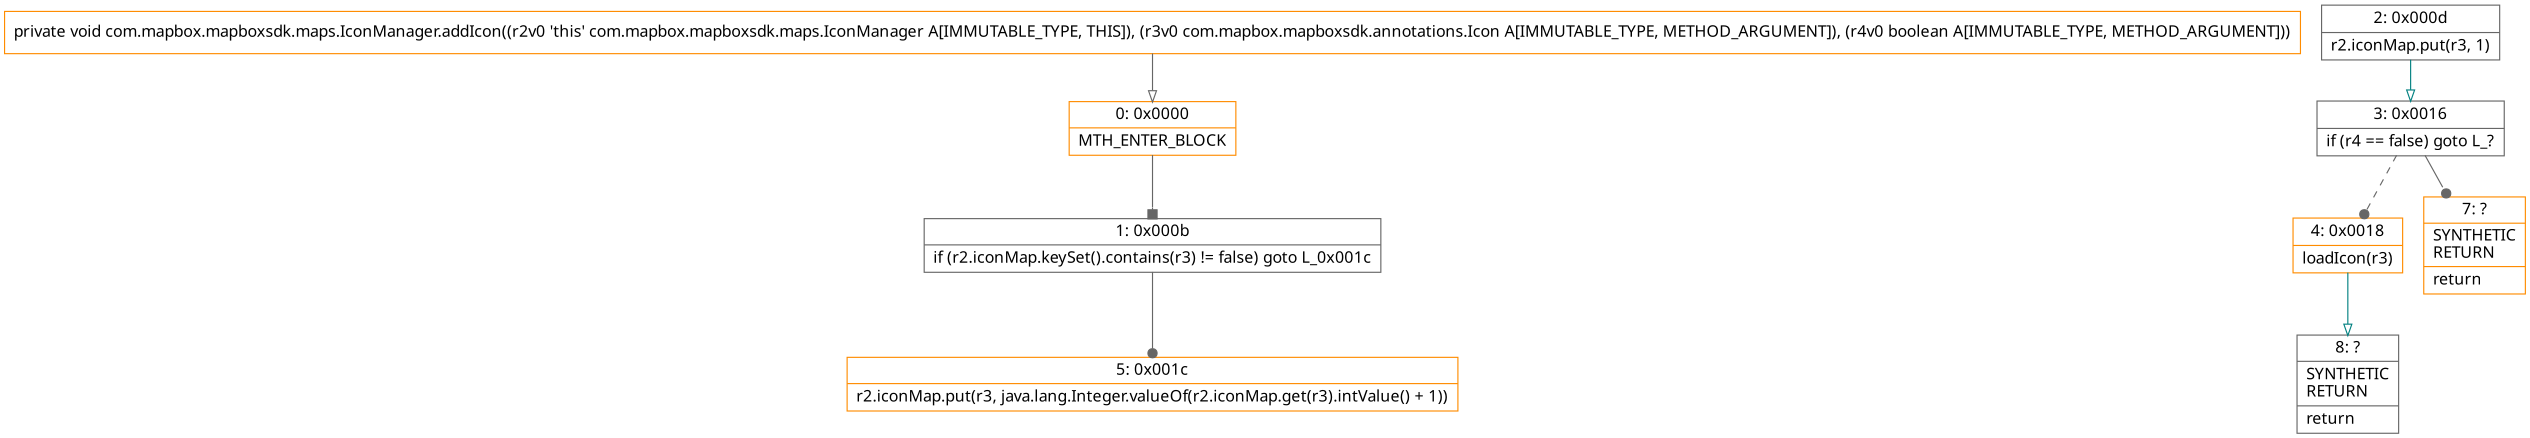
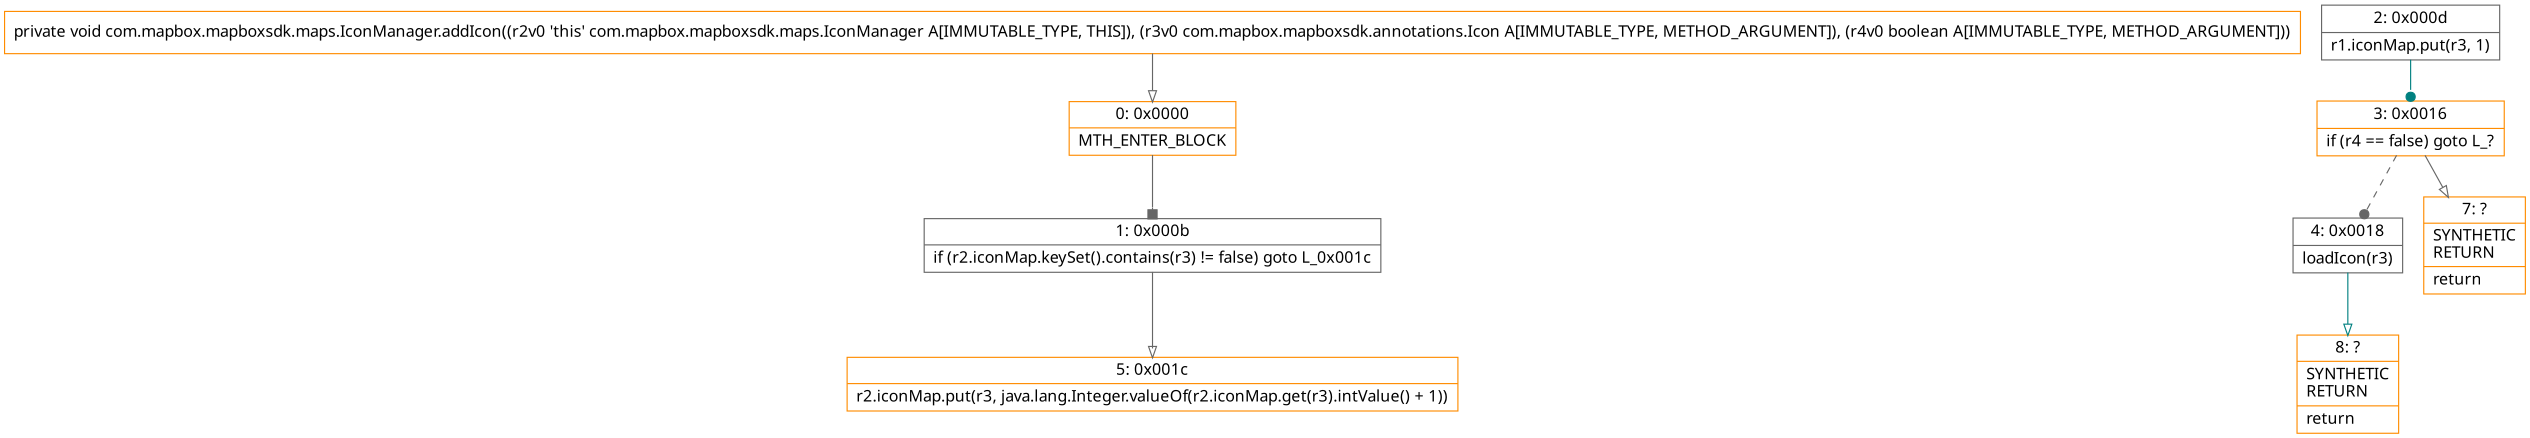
  digraph {
    fontname="Noto Sans"
    node [color=darkorange fontname="Noto Sans" shape=record]
    edge [arrowhead=onormal color=gray40 fontname="Noto Sans"]
    n1 [label="{0\:\ 0x0000|MTH_ENTER_BLOCK\l}"]
    n2 [color=gray40 label="{1\:\ 0x000b|if (r2.iconMap.keySet().contains(r3) != false) goto L_0x001c\l}"]
    n3 [label="{5\:\ 0x001c|r2.iconMap.put(r3, java.lang.Integer.valueOf(r2.iconMap.get(r3).intValue() + 1))\l}"]
-   n4 [color=gray40 label="{2\:\ 0x000d|r2.iconMap.put(r3, 1)\l}"]
-   n5 [color=gray40 label="{3\:\ 0x0016|if (r4 == false) goto L_?\l}"]
-   n6 [label="{4\:\ 0x0018|loadIcon(r3)\l}"]
+   n4 [color=gray40 label="{2\:\ 0x000d|r1.iconMap.put(r3, 1)\l}"]
+   n5 [label="{3\:\ 0x0016|if (r4 == false) goto L_?\l}"]
+   n6 [color=gray40 label="{4\:\ 0x0018|loadIcon(r3)\l}"]
    n7 [label="{7\:\ ?|SYNTHETIC\lRETURN\l|return\l}"]
-   n8 [color=gray40 label="{8\:\ ?|SYNTHETIC\lRETURN\l|return\l}"]
+   n8 [label="{8\:\ ?|SYNTHETIC\lRETURN\l|return\l}"]
    n9 [label="{private void com.mapbox.mapboxsdk.maps.IconManager.addIcon((r2v0 'this' com.mapbox.mapboxsdk.maps.IconManager A[IMMUTABLE_TYPE, THIS]), (r3v0 com.mapbox.mapboxsdk.annotations.Icon A[IMMUTABLE_TYPE, METHOD_ARGUMENT]), (r4v0 boolean A[IMMUTABLE_TYPE, METHOD_ARGUMENT])) }"]
    n1 -> n2 [arrowhead=box]
-   n2 -> n3 [arrowhead=dot]
-   n4 -> n5 [color=teal]
+   n2 -> n3
+   n4 -> n5 [arrowhead=dot color=teal]
    n5 -> n6 [arrowhead=dot style=dashed]
-   n5 -> n7 [arrowhead=dot]
+   n5 -> n7
    n6 -> n8 [color=teal]
    n9 -> n1
  }
